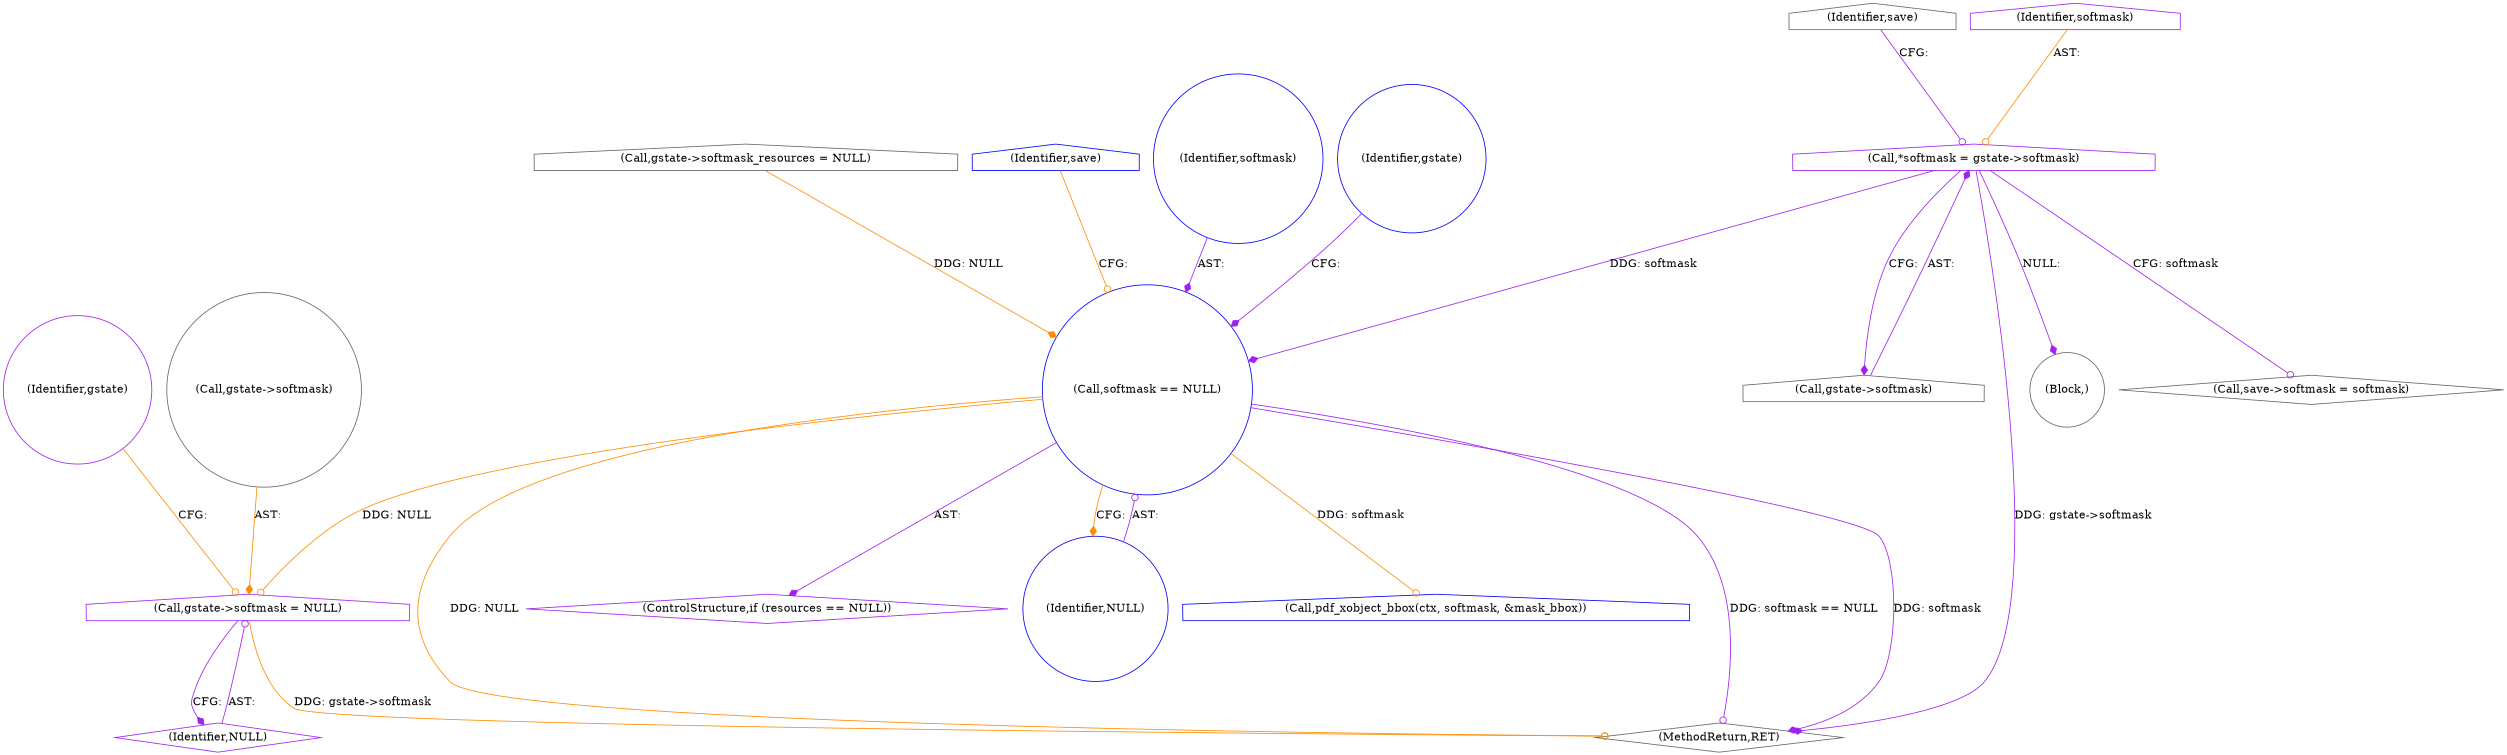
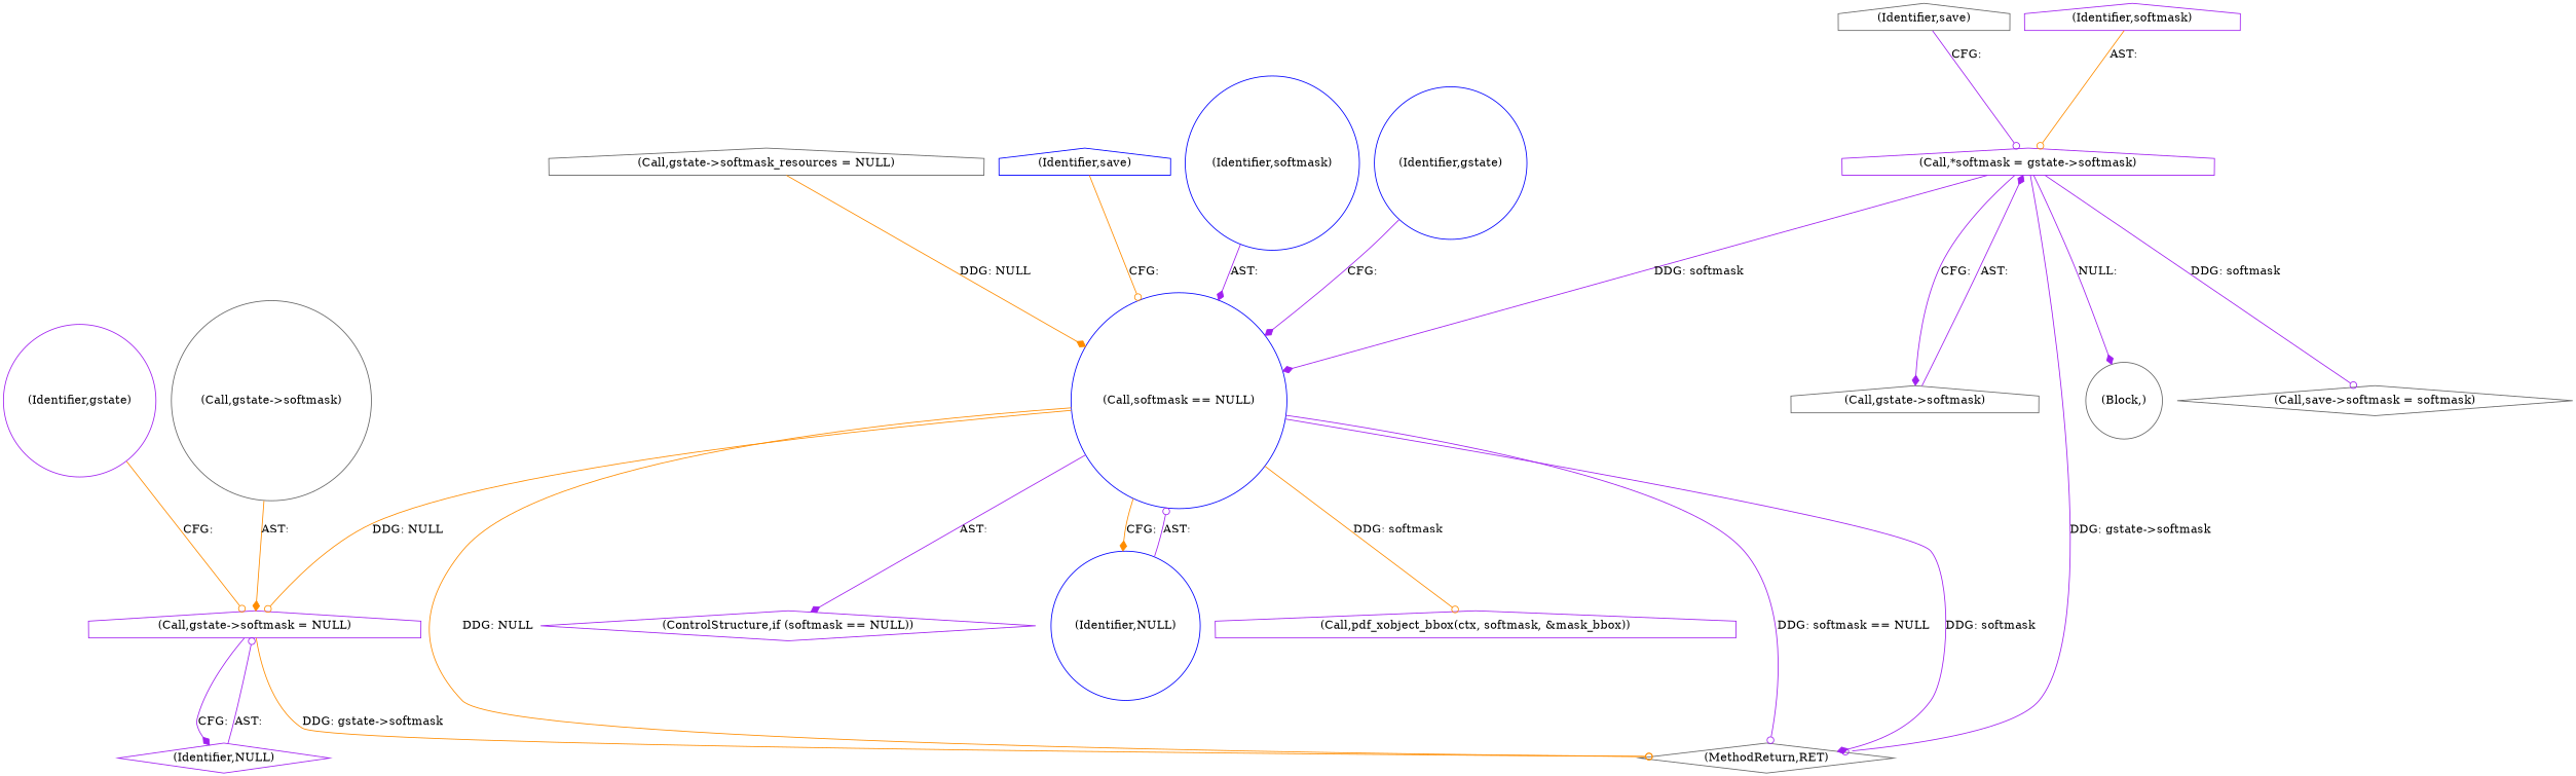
  digraph {
    node [color=purple shape=house]
    edge [arrowhead=diamond color=purple]
    n1 [label="(Call,gstate->softmask = NULL)"]
    n2 [color=gray40 label="(MethodReturn,RET)" shape=diamond]
    n3 [label="(Identifier,NULL)" shape=diamond]
    n4 [color=gray40 label="(Block,)" shape=circle]
    n5 [color=blue label="(Call,softmask == NULL)" shape=circle]
-   n6 [label="(ControlStructure,if (resources == NULL))" shape=diamond]
+   n6 [label="(ControlStructure,if (softmask == NULL))" shape=diamond]
    n7 [color=blue label="(Identifier,NULL)" shape=circle]
-   n8 [color=blue label="(Call,pdf_xobject_bbox(ctx, softmask, &mask_bbox))"]
+   n8 [label="(Call,pdf_xobject_bbox(ctx, softmask, &mask_bbox))"]
    n9 [color=gray40 label="(Call,gstate->softmask_resources = NULL)"]
    n10 [label="(Call,*softmask = gstate->softmask)"]
    n11 [color=gray40 label="(Call,save->softmask = softmask)" shape=diamond]
    n12 [color=gray40 label="(Call,gstate->softmask)"]
    n13 [color=blue label="(Identifier,save)"]
    n14 [color=blue label="(Identifier,softmask)" shape=circle]
    n15 [color=gray40 label="(Identifier,save)"]
    n16 [label="(Identifier,gstate)" shape=circle]
    n17 [color=blue label="(Identifier,gstate)" shape=circle]
    n18 [color=gray40 label="(Call,gstate->softmask)" shape=circle]
    n19 [label="(Identifier,softmask)"]
    n1 -> n2 [arrowhead=odot color=darkorange label="DDG: gstate->softmask"]
    n1 -> n3 [label="CFG: "]
    n3 -> n1 [arrowhead=odot label="AST: "]
    n5 -> n1 [arrowhead=odot color=darkorange label="DDG: NULL"]
    n5 -> n2 [arrowhead=odot label="DDG: softmask == NULL"]
    n5 -> n2 [label="DDG: softmask"]
    n5 -> n2 [arrowhead=odot color=darkorange label="DDG: NULL"]
    n5 -> n6 [label="AST: "]
    n5 -> n7 [color=darkorange label="CFG: "]
    n5 -> n8 [arrowhead=odot color=darkorange label="DDG: softmask"]
    n7 -> n5 [arrowhead=odot label="AST: "]
    n9 -> n5 [color=darkorange label="DDG: NULL"]
-   n10 -> n2 [label="DDG: gstate->softmask"]
+   n10 -> n2 [arrowhead=odot label="DDG: gstate->softmask"]
    n10 -> n4 [label="NULL: "]
    n10 -> n5 [label="DDG: softmask"]
-   n10 -> n11 [arrowhead=odot label="CFG: softmask"]
+   n10 -> n11 [arrowhead=odot label="DDG: softmask"]
    n10 -> n12 [label="CFG: "]
    n12 -> n10 [label="AST: "]
    n13 -> n5 [arrowhead=odot color=darkorange label="CFG: "]
    n14 -> n5 [label="AST: "]
    n15 -> n10 [arrowhead=odot label="CFG: "]
    n16 -> n1 [arrowhead=odot color=darkorange label="CFG: "]
    n17 -> n5 [label="CFG: "]
    n18 -> n1 [color=darkorange label="AST: "]
    n19 -> n10 [arrowhead=odot color=darkorange label="AST: "]
  }
